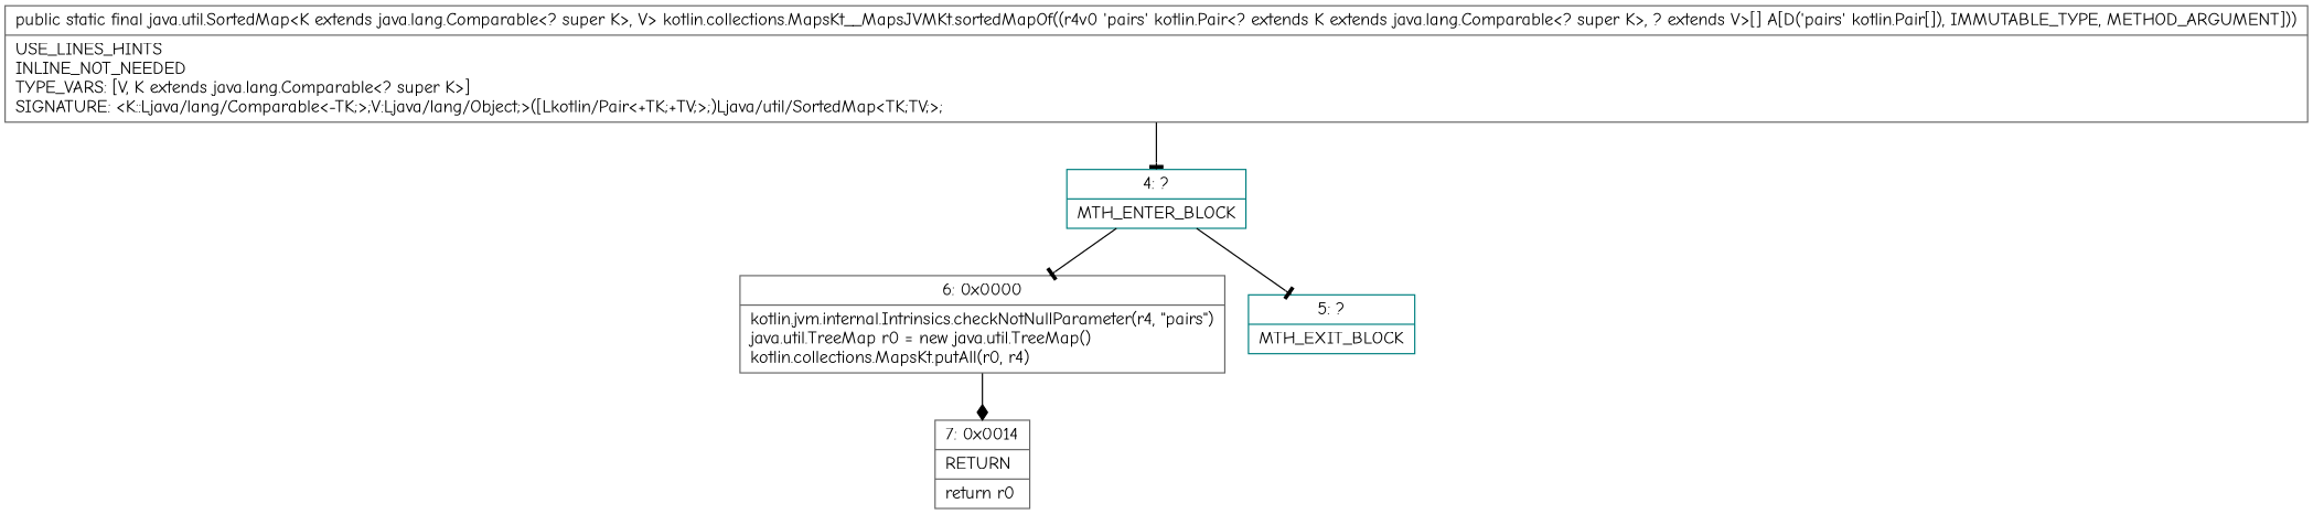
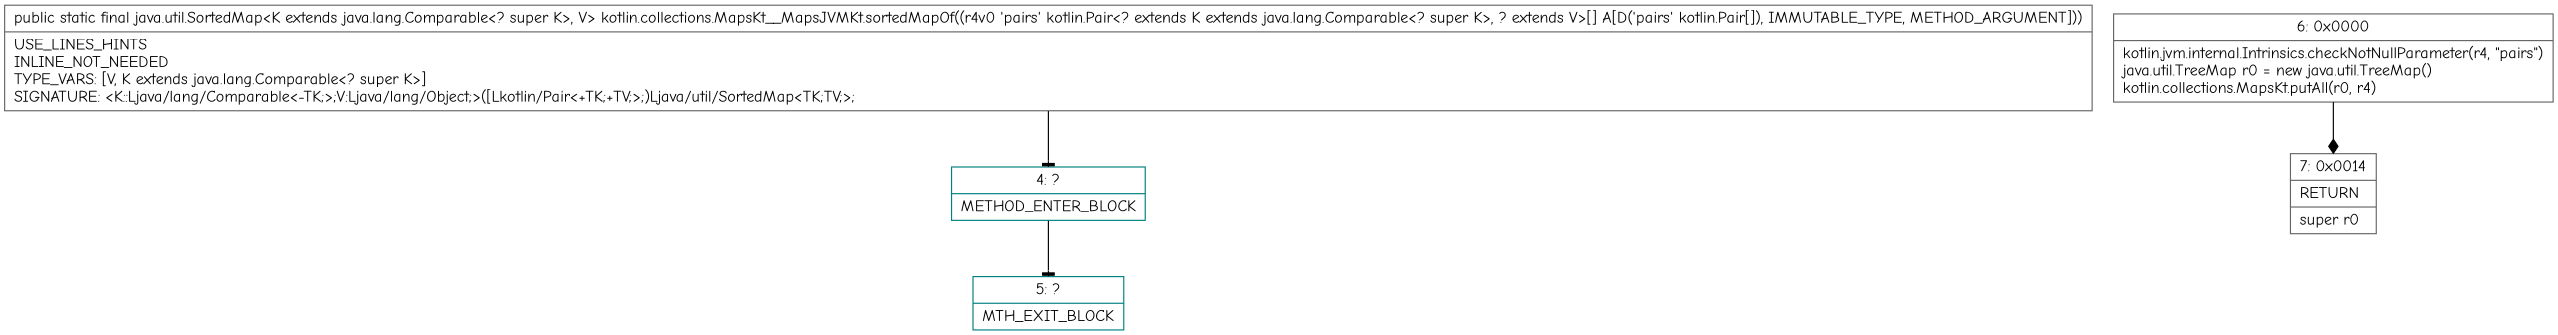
  digraph {
    fontname="Comic Neue"
    node [color=gray40 fontname="Comic Neue" shape=record]
    edge [arrowhead=tee fontname="Comic Neue"]
-   n1 [color=teal label="{4\:\ ?|MTH_ENTER_BLOCK\l}"]
+   n1 [color=teal label="{4\:\ ?|METHOD_ENTER_BLOCK\l}"]
    n2 [label="{6\:\ 0x0000|kotlin.jvm.internal.Intrinsics.checkNotNullParameter(r4, \"pairs\")\ljava.util.TreeMap r0 = new java.util.TreeMap()\lkotlin.collections.MapsKt.putAll(r0, r4)\l}"]
    n3 [color=teal label="{5\:\ ?|MTH_EXIT_BLOCK\l}"]
-   n4 [label="{7\:\ 0x0014|RETURN\l|return r0\l}"]
+   n4 [label="{7\:\ 0x0014|RETURN\l|super r0\l}"]
    n5 [label="{public static final java.util.SortedMap\<K extends java.lang.Comparable\<? super K\>, V\> kotlin.collections.MapsKt__MapsJVMKt.sortedMapOf((r4v0 'pairs' kotlin.Pair\<? extends K extends java.lang.Comparable\<? super K\>, ? extends V\>[] A[D('pairs' kotlin.Pair[]), IMMUTABLE_TYPE, METHOD_ARGUMENT]))  | USE_LINES_HINTS\lINLINE_NOT_NEEDED\lTYPE_VARS: [V, K extends java.lang.Comparable\<? super K\>]\lSIGNATURE: \<K::Ljava\/lang\/Comparable\<\-TK;\>;V:Ljava\/lang\/Object;\>([Lkotlin\/Pair\<+TK;+TV;\>;)Ljava\/util\/SortedMap\<TK;TV;\>;\l}"]
-   n1 -> n2
    n1 -> n3
    n2 -> n4 [arrowhead=diamond]
    n5 -> n1
  }
